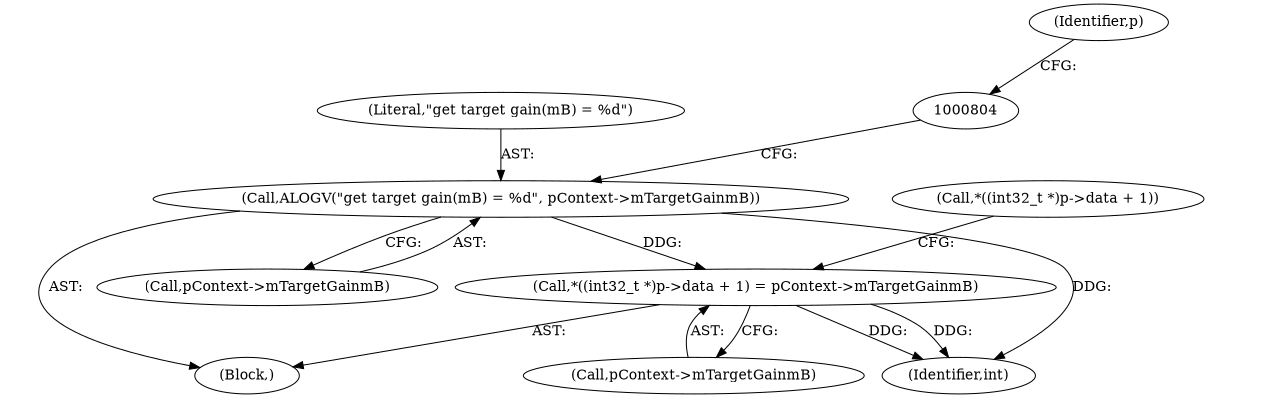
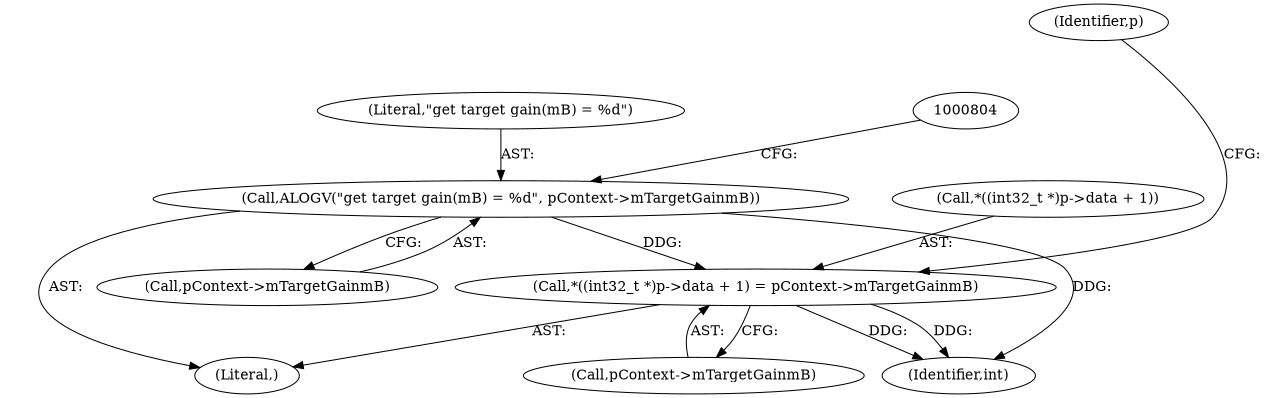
  digraph {
    n1 [label="(Call,ALOGV(\"get target gain(mB) = %d\", pContext->mTargetGainmB))"]
    n2 [label="(Call,*((int32_t *)p->data + 1) = pContext->mTargetGainmB)"]
    n3 [label="(Call,pContext->mTargetGainmB)"]
    n4 [label="(Identifier,int)"]
-   n5 [label="(Block,)"]
+   n5 [label="(Literal,)"]
    n6 [label="(Call,pContext->mTargetGainmB)"]
    n7 [label="(Literal,\"get target gain(mB) = %d\")"]
    n8 [label="(Identifier,p)"]
    n9 [label="(Call,*((int32_t *)p->data + 1))"]
    n10 [label=1000804]
    n1 -> n2 [label="DDG: "]
    n1 -> n3 [label="CFG: "]
    n1 -> n4 [label="DDG: "]
    n1 -> n5 [label="AST: "]
    n2 -> n4 [label="DDG: "]
    n2 -> n4 [label="DDG: "]
    n2 -> n5 [label="AST: "]
    n2 -> n6 [label="CFG: "]
    n3 -> n1 [label="AST: "]
    n6 -> n2 [label="AST: "]
    n7 -> n1 [label="AST: "]
-   n8 -> n10 [label="CFG: "]
-   n9 -> n2 [label="CFG: "]
+   n8 -> n2 [label="CFG: "]
+   n9 -> n2 [label="AST: "]
    n10 -> n1 [label="CFG: "]
  }
